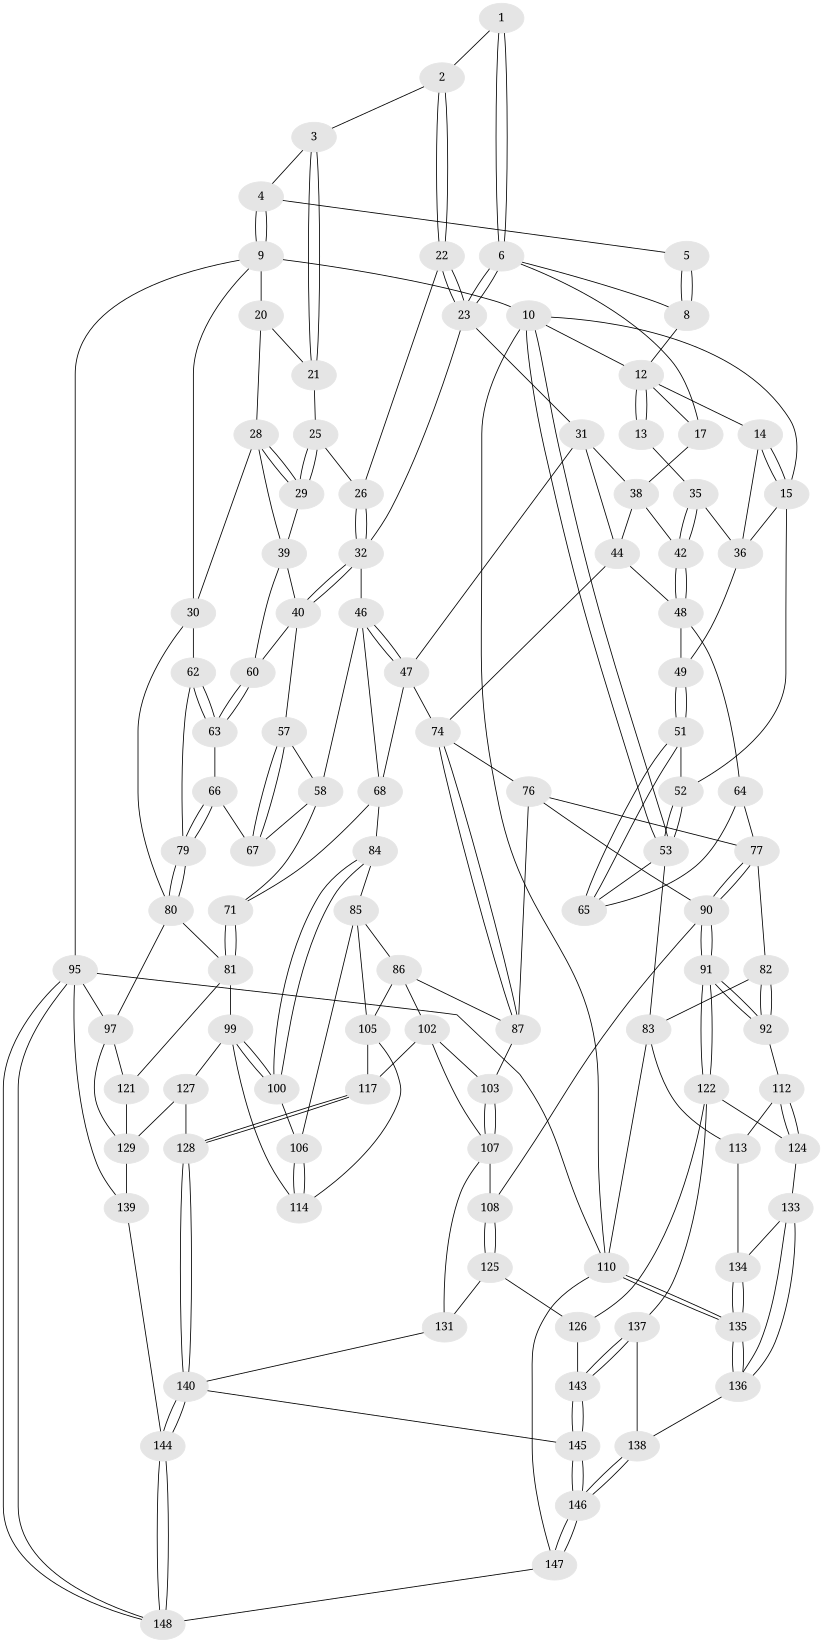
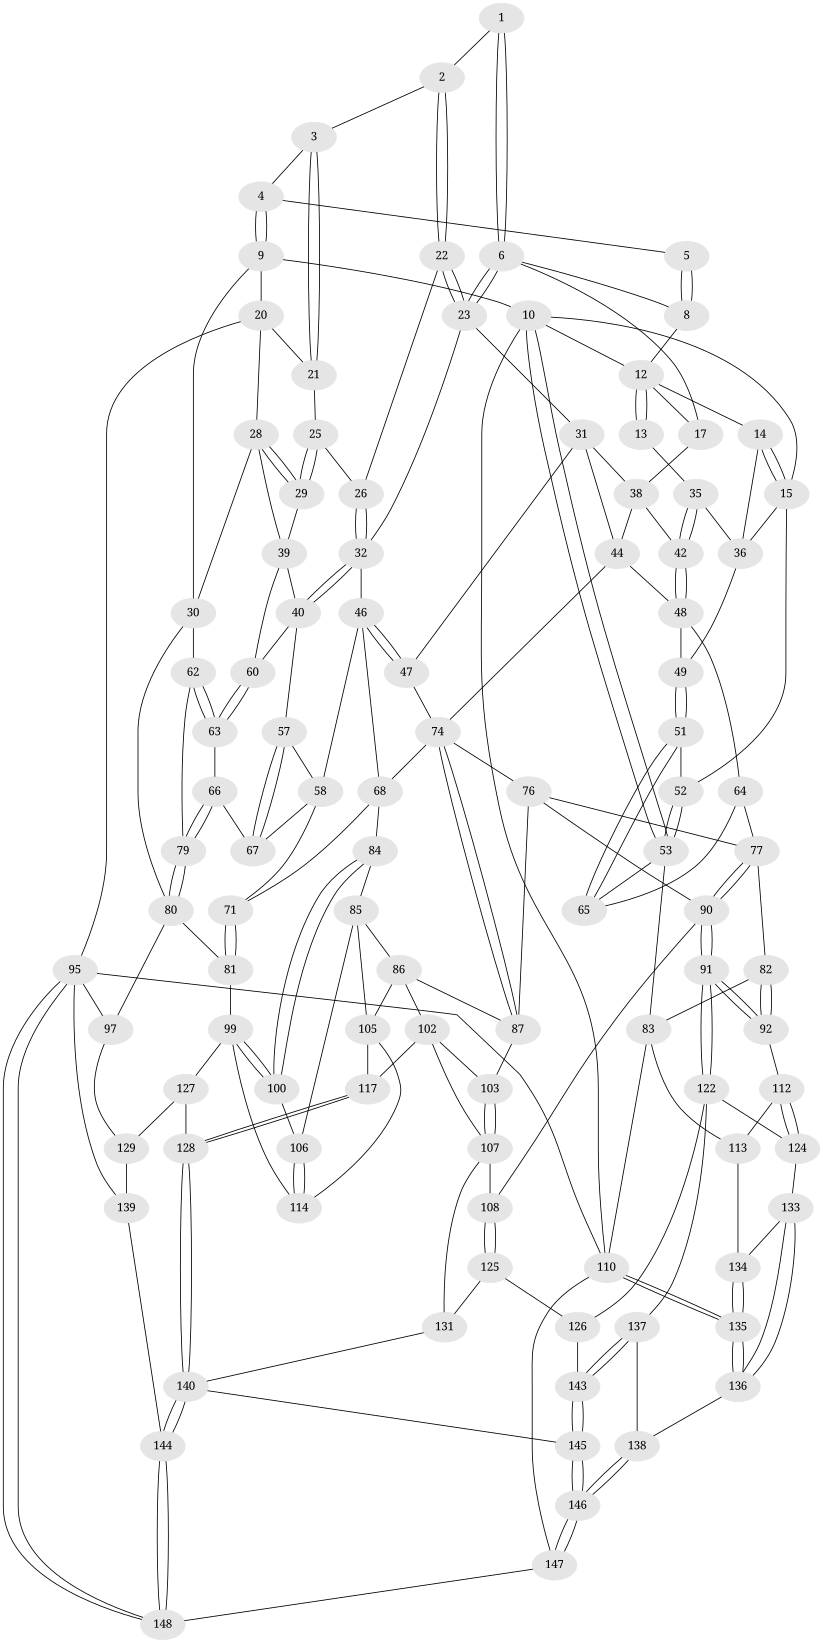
  graph {
    fontname="Noto Serif"
    node [color=gray90 fontname="Noto Serif" style=filled]
    edge [fontname="Noto Serif"]
    1
    2
    6 [super="+7"]
    3
    22
    8
    17
    23 [super="+34"]
    4
    21 [super="+24"]
    26
    5
    9 [super="+19"]
    25
    10 [super="+11"]
    20 [super="+27"]
    30 [super="+61"]
    95 [super="+96"]
    12
    38 [super="+41"]
    32 [super="+33"]
    n22 [label=31 super="+43"]
    13 [super="+18"]
    14
    15 [super="+16"]
    53 [super="+73"]
    110 [super="+111"]
    28 [super="+31"]
    62
    80 [super="+94"]
    97 [super="+120"]
    139
    148
    36 [super="+45"]
    52
    65
    83 [super="+109"]
    135
    147
    35
    42
    49
    44 [super="+54"]
    29
    39 [super="+50"]
    40 [super="+56"]
    46 [super="+59"]
    47 [super="+69"]
    60
    63
    79
    81 [super="+98"]
    57
    58 [super="+70"]
    68 [super="+72"]
    48 [super="+55"]
    51
    74 [super="+75"]
    67
    64
    76 [super="+89"]
    87 [super="+88"]
    71
    84
    77 [super="+78"]
    113
    66
    90 [super="+93"]
    82
    85 [super="+104"]
    100
    99 [super="+116"]
-   121
    103
    91
    108
    92
    129 [super="+130"]
    114
    127
    112
    134
    86 [super="+101"]
    105 [super="+115"]
    106
    102 [super="+118"]
    117
    107 [super="+119"]
    122 [super="+123"]
    125 [super="+132"]
    124
    126 [super="+142"]
    137
    144
    128
    131
    140 [super="+141"]
    136
    133
    143
    138
    145
    146
    1 -- 2
    1 -- 6
    1 -- 6
    2 -- 3
    2 -- 22
    2 -- 22
    6 -- 8
    6 -- 17
    6 -- 23
    6 -- 23
    3 -- 4
    3 -- 21
    3 -- 21
    22 -- 23
    22 -- 23
    22 -- 26
    8 -- 12
    17 -- 38
    23 -- 32
    23 -- n22
    4 -- 5
    4 -- 9
    4 -- 9
    21 -- 25
    26 -- 32
    26 -- 32
    5 -- 8
    5 -- 8
    9 -- 10
    9 -- 20
    9 -- 30
-   9 -- 95
+   20 -- 95
    25 -- 26
    25 -- 29
    25 -- 29
    10 -- 12
    10 -- 15
    10 -- 53
    10 -- 53
    10 -- 110
    20 -- 21 [weight=2]
    20 -- 28
    30 -- 62
    30 -- 80
    95 -- 110
    95 -- 97
    95 -- 139
    95 -- 148
    95 -- 148
    12 -- 17
    12 -- 13
    12 -- 13
    12 -- 14
    38 -- 42
    38 -- 44
    32 -- 40
    32 -- 40
    32 -- 46
    n22 -- 38
    n22 -- 44
    n22 -- 47
    13 -- 35
    14 -- 15
    14 -- 15
    14 -- 36
    15 -- 36
    15 -- 52
    53 -- 65
    53 -- 83
    110 -- 135
    110 -- 135
    110 -- 147
    28 -- 30
    28 -- 29
    28 -- 29
    28 -- 39
    62 -- 63
    62 -- 63
    62 -- 79
    80 -- 97
    80 -- 81
-   97 -- 121
    97 -- 129
    139 -- 144
    36 -- 49
    52 -- 53
    52 -- 53
    83 -- 110
    83 -- 113
    135 -- 136
    135 -- 136
    147 -- 148
    35 -- 36
    35 -- 42
    35 -- 42
    42 -- 48
    42 -- 48
    49 -- 51
    49 -- 51
    44 -- 48
    44 -- 74
    29 -- 39
    39 -- 40
    39 -- 60
    40 -- 60
    40 -- 57
    46 -- 47
    46 -- 47
    46 -- 58
    46 -- 68
-   47 -- 68
+   74 -- 68
    47 -- 74
    60 -- 63
    60 -- 63
    63 -- 66
    79 -- 80
    79 -- 80
    81 -- 99
-   81 -- 121
    57 -- 58
    57 -- 67
    57 -- 67
    58 -- 67
    58 -- 71
    68 -- 71
    68 -- 84
    48 -- 49
    48 -- 64
    51 -- 52
    51 -- 65
    51 -- 65
    74 -- 76
    74 -- 87
    74 -- 87
    64 -- 65
    64 -- 77
    76 -- 87
    76 -- 77
    76 -- 90
    87 -- 103
    71 -- 81
    71 -- 81
    84 -- 85
    84 -- 100
    84 -- 100
    77 -- 90
    77 -- 90
    77 -- 82
    113 -- 134
    66 -- 79
    66 -- 79
    66 -- 67
    90 -- 91
    90 -- 91
    90 -- 108
    82 -- 83
    82 -- 92
    82 -- 92
    85 -- 86
    85 -- 105
    85 -- 106
    100 -- 106
    99 -- 100
    99 -- 100
    99 -- 114
    99 -- 127
-   121 -- 129
    103 -- 107
    103 -- 107
    91 -- 92
    91 -- 92
    91 -- 122
    91 -- 122
    108 -- 125
    108 -- 125
    92 -- 112
    129 -- 139
    127 -- 129
    127 -- 128
    112 -- 113
    112 -- 124
    112 -- 124
    134 -- 135
    134 -- 135
    86 -- 87
    86 -- 105
    86 -- 102
    105 -- 114
    105 -- 117
    106 -- 114
    106 -- 114
    102 -- 103
    102 -- 117
    102 -- 107
    117 -- 128
    117 -- 128
    107 -- 108
    107 -- 131
    122 -- 124
    122 -- 126
    122 -- 137
    125 -- 126 [weight=2]
    125 -- 131
    124 -- 133
    126 -- 143
    137 -- 143
    137 -- 143
    137 -- 138
    144 -- 148
    144 -- 148
    128 -- 140
    128 -- 140
    131 -- 140
    140 -- 144
    140 -- 144
    140 -- 145
    136 -- 138
    133 -- 134
    133 -- 136
    133 -- 136
    143 -- 145
    143 -- 145
    138 -- 146
    138 -- 146
    145 -- 146
    145 -- 146
    146 -- 147
    146 -- 147
  }
